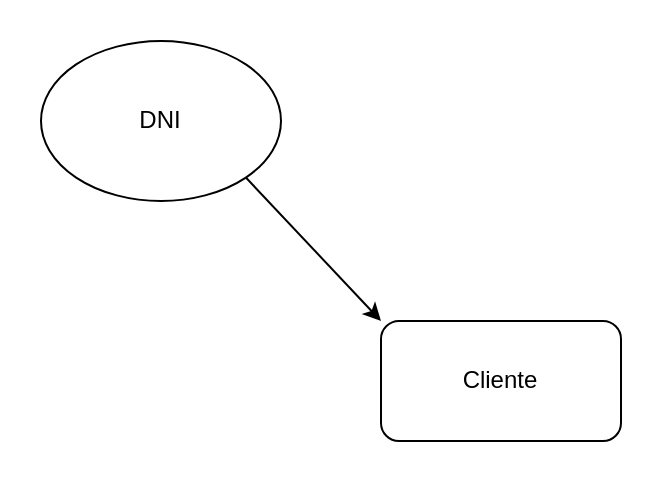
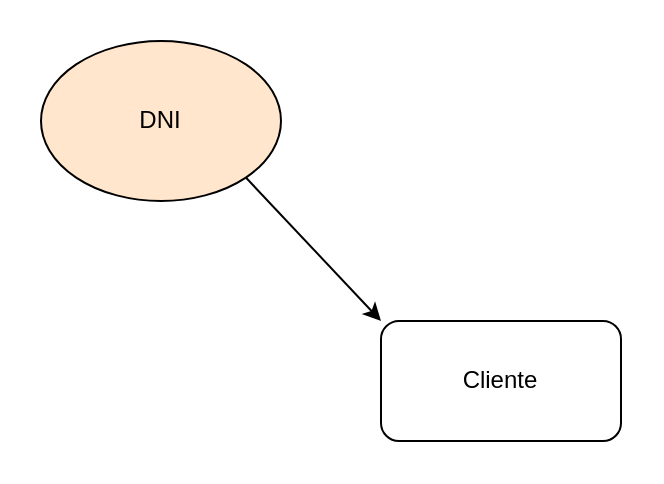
  <mxCell id="0" />
  <mxCell id="1" parent="0" />
  <mxCell id="2" value="Cliente" style="rounded=1;whiteSpace=wrap;html=1;" vertex="1" parent="1"><mxGeometry x="190" y="160" width="120" height="60" as="geometry" /></mxCell>
  <mxCell id="3" style="edgeStyle=none;html=1;exitX=1;exitY=1;exitDx=0;exitDy=0;entryX=0;entryY=0;entryDx=0;entryDy=0;" edge="1" parent="1" source="4" target="2"><mxGeometry relative="1" as="geometry" /></mxCell>
- <mxCell id="4" value="DNI" style="ellipse;whiteSpace=wrap;html=1;" vertex="1" parent="1"><mxGeometry x="20" y="20" width="120" height="80" as="geometry" /></mxCell>
+ <mxCell id="4" value="DNI" style="ellipse;whiteSpace=wrap;html=1;fillColor=#ffe6cc;" vertex="1" parent="1"><mxGeometry x="20" y="20" width="120" height="80" as="geometry" /></mxCell>
